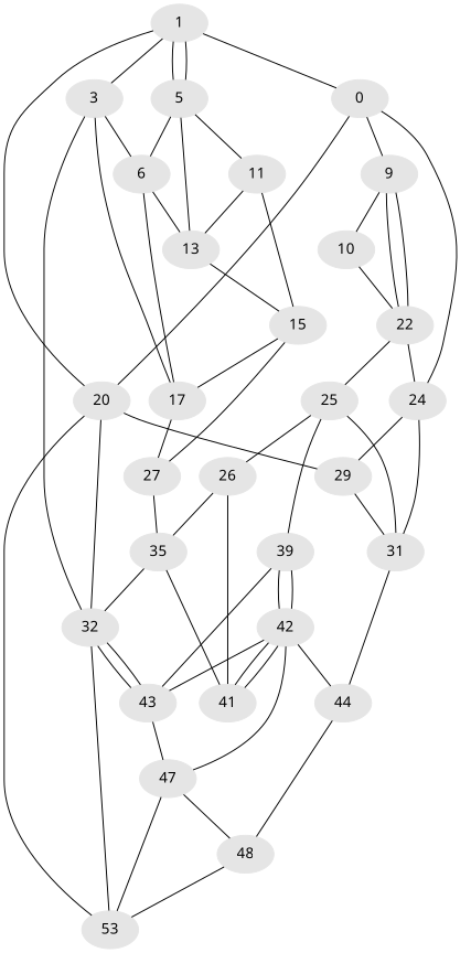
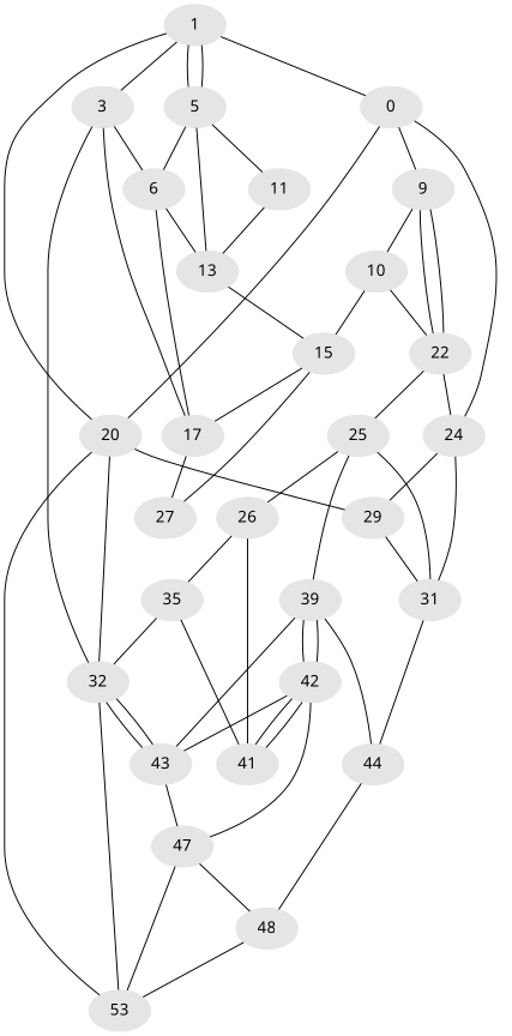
  graph {
    fontname="Noto Sans"
    node [color=gray90 fontname="Noto Sans" style=filled]
    edge [fontname="Noto Sans"]
    1 [super="+2"]
    3 [super="+4"]
    5 [super="+12"]
    n4 [label=0 super="+19"]
    20 [super="+55"]
    6 [super="+7"]
    17 [super="+18"]
    n8 [label=32 super="+38"]
    11
    13 [super="+14"]
    9
    24 [super="+30"]
    29 [super="+52"]
    53 [super="+54"]
    27 [super="+28"]
    43 [super="+49"]
    15 [super="+16"]
    10 [super="+21"]
    22 [super="+23"]
    31 [super="+32"]
    25 [super="+33"]
    35 [super="+36"]
    26 [super="+34"]
    39
    44 [super="+45"]
    41 [super="+42"]
    n27 [label=42 super="+46"]
    48 [super="+51"]
    47 [super="+50"]
    1 -- 3
    1 -- 5
    1 -- 5
    1 -- n4
    1 -- 20
    3 -- 6
    3 -- 17
    3 -- n8
    5 -- 6
    5 -- 11
    5 -- 13
    n4 -- 20
    n4 -- 9
    n4 -- 24
    20 -- n8
    20 -- 29 [weight=2]
    20 -- 53
    6 -- 17
    6 -- 13
    17 -- 27
    n8 -- 53
    n8 -- 43
    n8 -- 43
    11 -- 13
    13 -- 15
    9 -- 10
    9 -- 22
    9 -- 22
    24 -- 29
    24 -- 31
    29 -- 31
-   27 -- 35
    43 -- 47
    15 -- 17
    15 -- 27
-   11 -- 15
+   10 -- 15
    10 -- 22
    22 -- 24
    22 -- 25
    31 -- 44
    25 -- 31
    25 -- 26
    25 -- 39
    35 -- n8
    35 -- 41
    26 -- 35
    26 -- 41
    39 -- 43
-   n27 -- 44
+   39 -- 44
    39 -- n27
    39 -- n27
    44 -- 48 [weight=2]
    n27 -- 43
    n27 -- 41
    n27 -- 41
    n27 -- 47
    48 -- 53
    47 -- 53
    47 -- 48
  }
